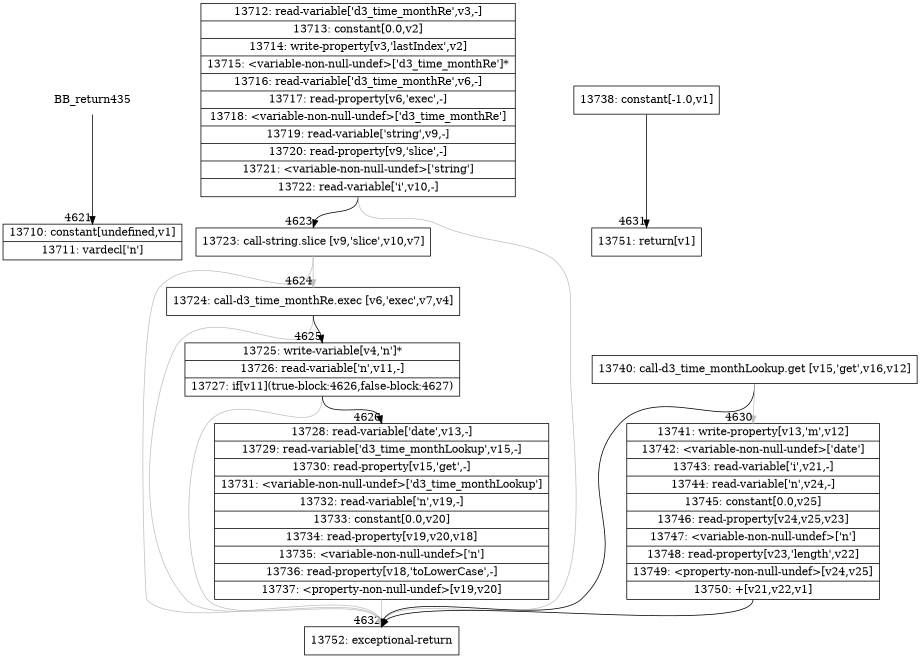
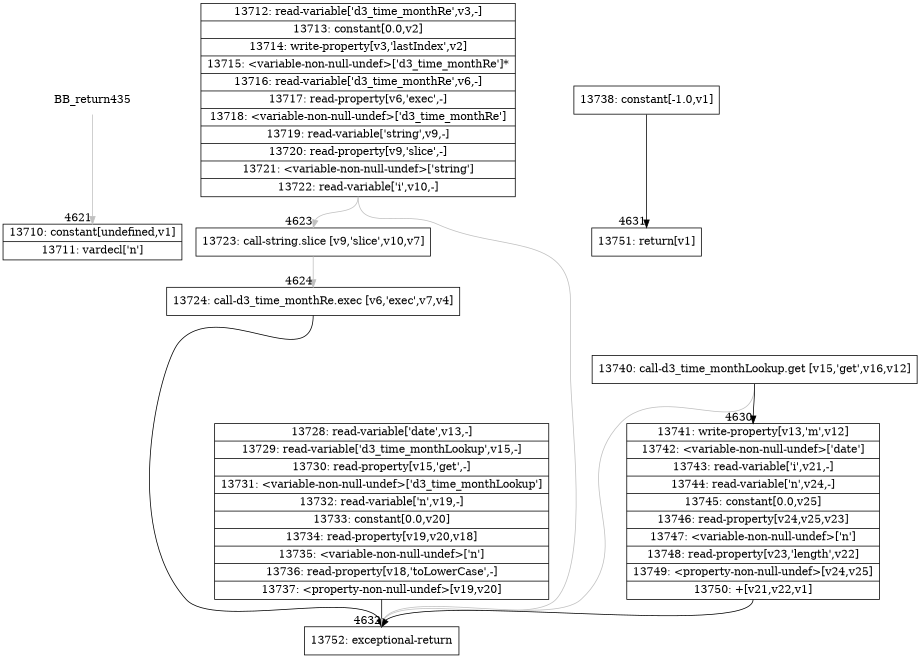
  digraph {
    rankdir=TD
    node [shape=record]
    edge [headport=n tailport=s color=gray]
    n1 [label=BB_return435 shape=none]
    n2 [label="{13710: constant[undefined,v1]|13711: vardecl['n']}"]
    n3 [label="{13712: read-variable['d3_time_monthRe',v3,-]|13713: constant[0.0,v2]|13714: write-property[v3,'lastIndex',v2]|13715: \<variable-non-null-undef\>['d3_time_monthRe']*|13716: read-variable['d3_time_monthRe',v6,-]|13717: read-property[v6,'exec',-]|13718: \<variable-non-null-undef\>['d3_time_monthRe']|13719: read-variable['string',v9,-]|13720: read-property[v9,'slice',-]|13721: \<variable-non-null-undef\>['string']|13722: read-variable['i',v10,-]}"]
    n4 [label="{13723: call-string.slice [v9,'slice',v10,v7]}"]
    n5 [label="{13752: exceptional-return}"]
    n6 [label="{13724: call-d3_time_monthRe.exec [v6,'exec',v7,v4]}"]
-   n7 [label="{13725: write-variable[v4,'n']*|13726: read-variable['n',v11,-]|13727: if[v11](true-block:4626,false-block:4627)}"]
    n8 [label="{13728: read-variable['date',v13,-]|13729: read-variable['d3_time_monthLookup',v15,-]|13730: read-property[v15,'get',-]|13731: \<variable-non-null-undef\>['d3_time_monthLookup']|13732: read-variable['n',v19,-]|13733: constant[0.0,v20]|13734: read-property[v19,v20,v18]|13735: \<variable-non-null-undef\>['n']|13736: read-property[v18,'toLowerCase',-]|13737: \<property-non-null-undef\>[v19,v20]}"]
    n9 [label="{13738: constant[-1.0,v1]}"]
    n10 [label="{13751: return[v1]}"]
    n11 [label="{13740: call-d3_time_monthLookup.get [v15,'get',v16,v12]}"]
    n12 [label="{13741: write-property[v13,'m',v12]|13742: \<variable-non-null-undef\>['date']|13743: read-variable['i',v21,-]|13744: read-variable['n',v24,-]|13745: constant[0.0,v25]|13746: read-property[v24,v25,v23]|13747: \<variable-non-null-undef\>['n']|13748: read-property[v23,'length',v22]|13749: \<property-non-null-undef\>[v24,v25]|13750: +[v21,v22,v1]}"]
-   n1 -> n2 [headlabel="    4621" color=""]
-   n3 -> n4 [headlabel="      4623" color=""]
+   n1 -> n2 [headlabel="    4621"]
+   n3 -> n4 [headlabel="      4623"]
    n3 -> n5 [headlabel="      4632"]
-   n4 -> n5
    n4 -> n6 [headlabel="      4624"]
-   n6 -> n5
-   n6 -> n7 [headlabel="      4625" color=""]
-   n7 -> n5
-   n7 -> n8 [headlabel="      4626" color=""]
-   n8 -> n5
+   n6 -> n5 [color=black]
+   n8 -> n5 [color=black]
    n9 -> n10 [headlabel="      4631" color=""]
-   n11 -> n5 [color=black]
-   n11 -> n12 [headlabel="      4630"]
+   n11 -> n5
+   n11 -> n12 [headlabel="      4630" color=""]
    n12 -> n5 [color=black]
  }
